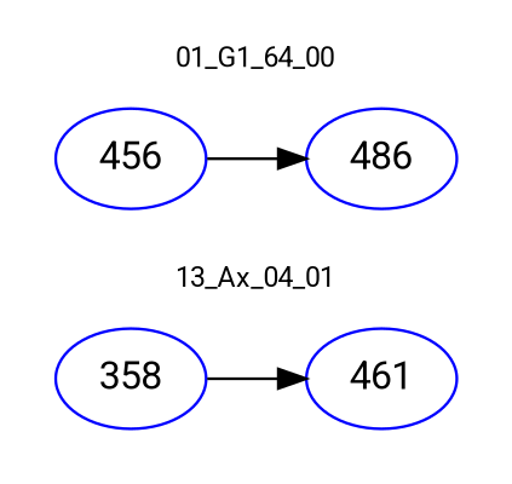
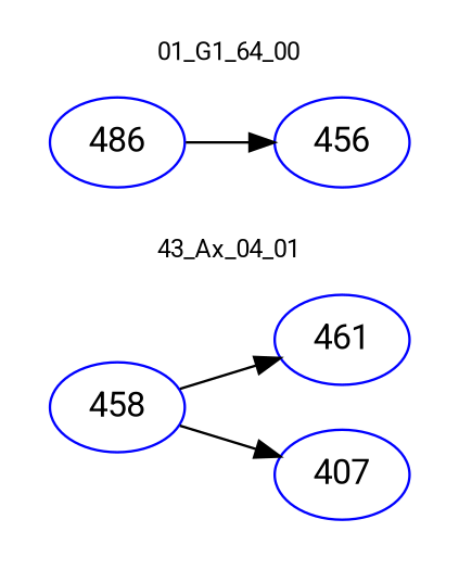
  digraph {
    fontname=Roboto
    rankdir=LR
    node [color=blue fontname=Roboto]
    edge [color=black fontname=Roboto]
-   n1 [label=358]
+   n1 [label=458]
+   n2 [label=407]
    n3 [label=461]
    n4 [label=456]
    n5 [label=486]
    subgraph cluster_1 {
      color=white
      fontsize=10
-     label="13_Ax_04_01"
+     label="43_Ax_04_01"
      n1
+     n2
      n3
    }
    subgraph cluster_2 {
      color=white
      fontsize=10
      label="01_G1_64_00"
      n4
      n5
    }
+   n1 -> n2
    n1 -> n3
-   n4 -> n5
+   n5 -> n4
  }
